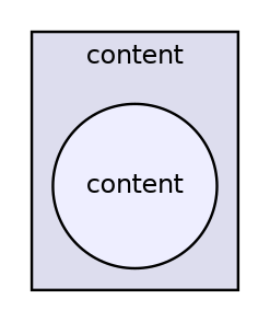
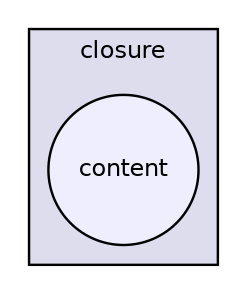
  digraph {
    compound=true
    n1 [fillcolor="#eeeeff" fontname=Helvetica fontsize=10 label=content pencolor=black shape=circle style=filled]
    subgraph cluster_1 {
      bgcolor="#ddddee"
      fontname=Helvetica
      fontsize=10
-     label=content
+     label=closure
      pencolor=black
      n1
    }
  }
